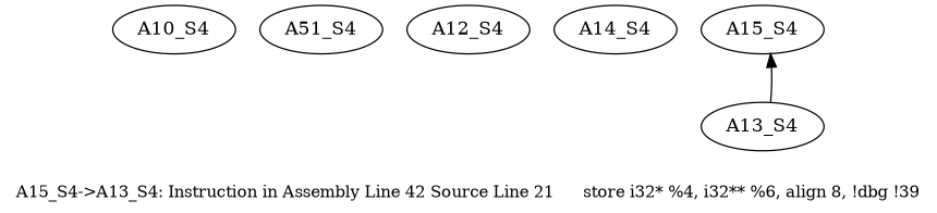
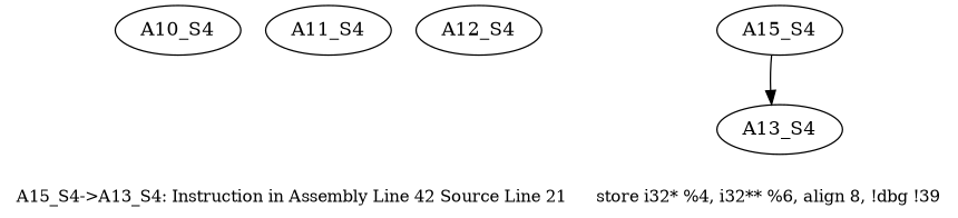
  digraph {
    fontsize=12
    label="A15_S4->A13_S4: Instruction in Assembly Line 42 Source Line 21	store i32* %4, i32** %6, align 8, !dbg !39"
    A10_S4
-   A11_S4 [label=A51_S4]
+   A11_S4
    A12_S4
-   A14_S4
    A15_S4
    A13_S4
-   A13_S4 -> A15_S4 [style=solid]
+   A15_S4 -> A13_S4 [style=solid]
  }
